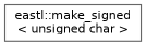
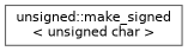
  digraph {
    rankdir=LR
-   n1 [color=grey40 fillcolor=white fontname=Helvetica fontsize=10 height=0.2 label="eastl::make_signed\l\< unsigned char \>" shape=box style=filled width=0.4]
+   n1 [color=grey40 fillcolor=white fontname=Helvetica fontsize=10 height=0.2 label="unsigned::make_signed\l\< unsigned char \>" shape=box style=filled width=0.4]
  }
